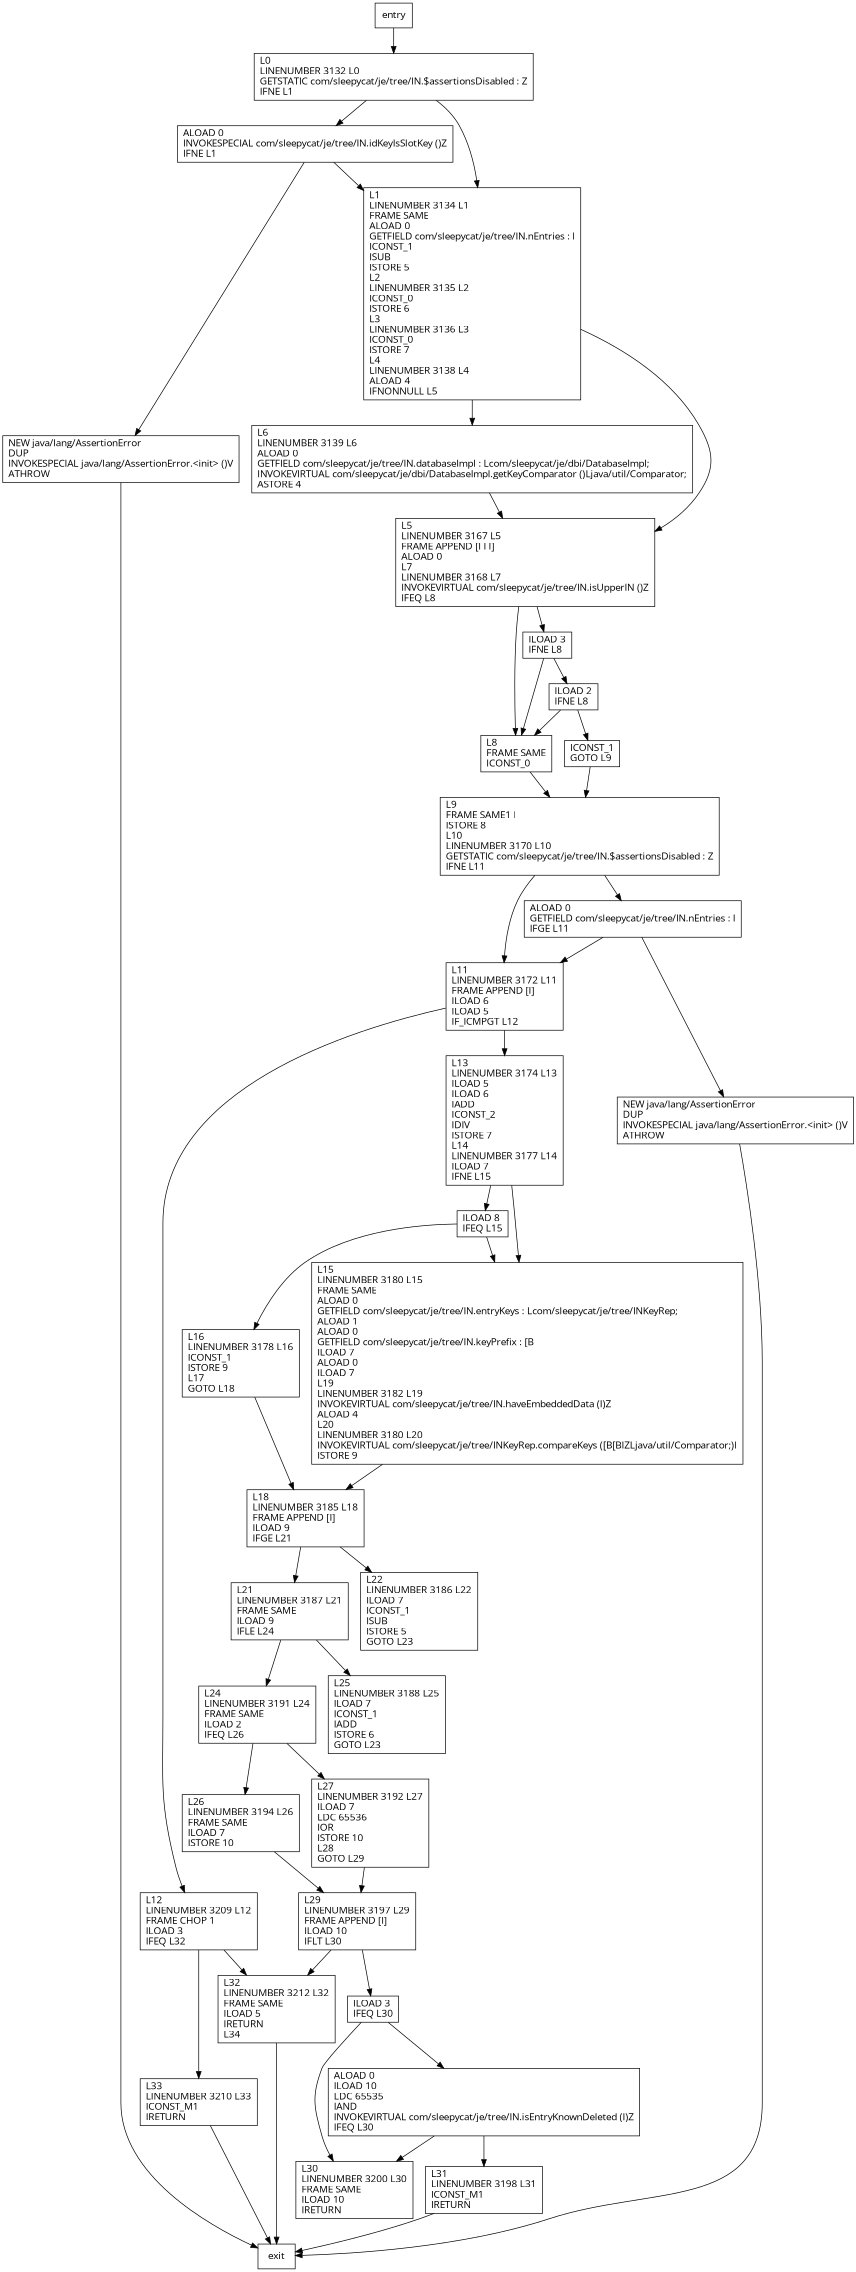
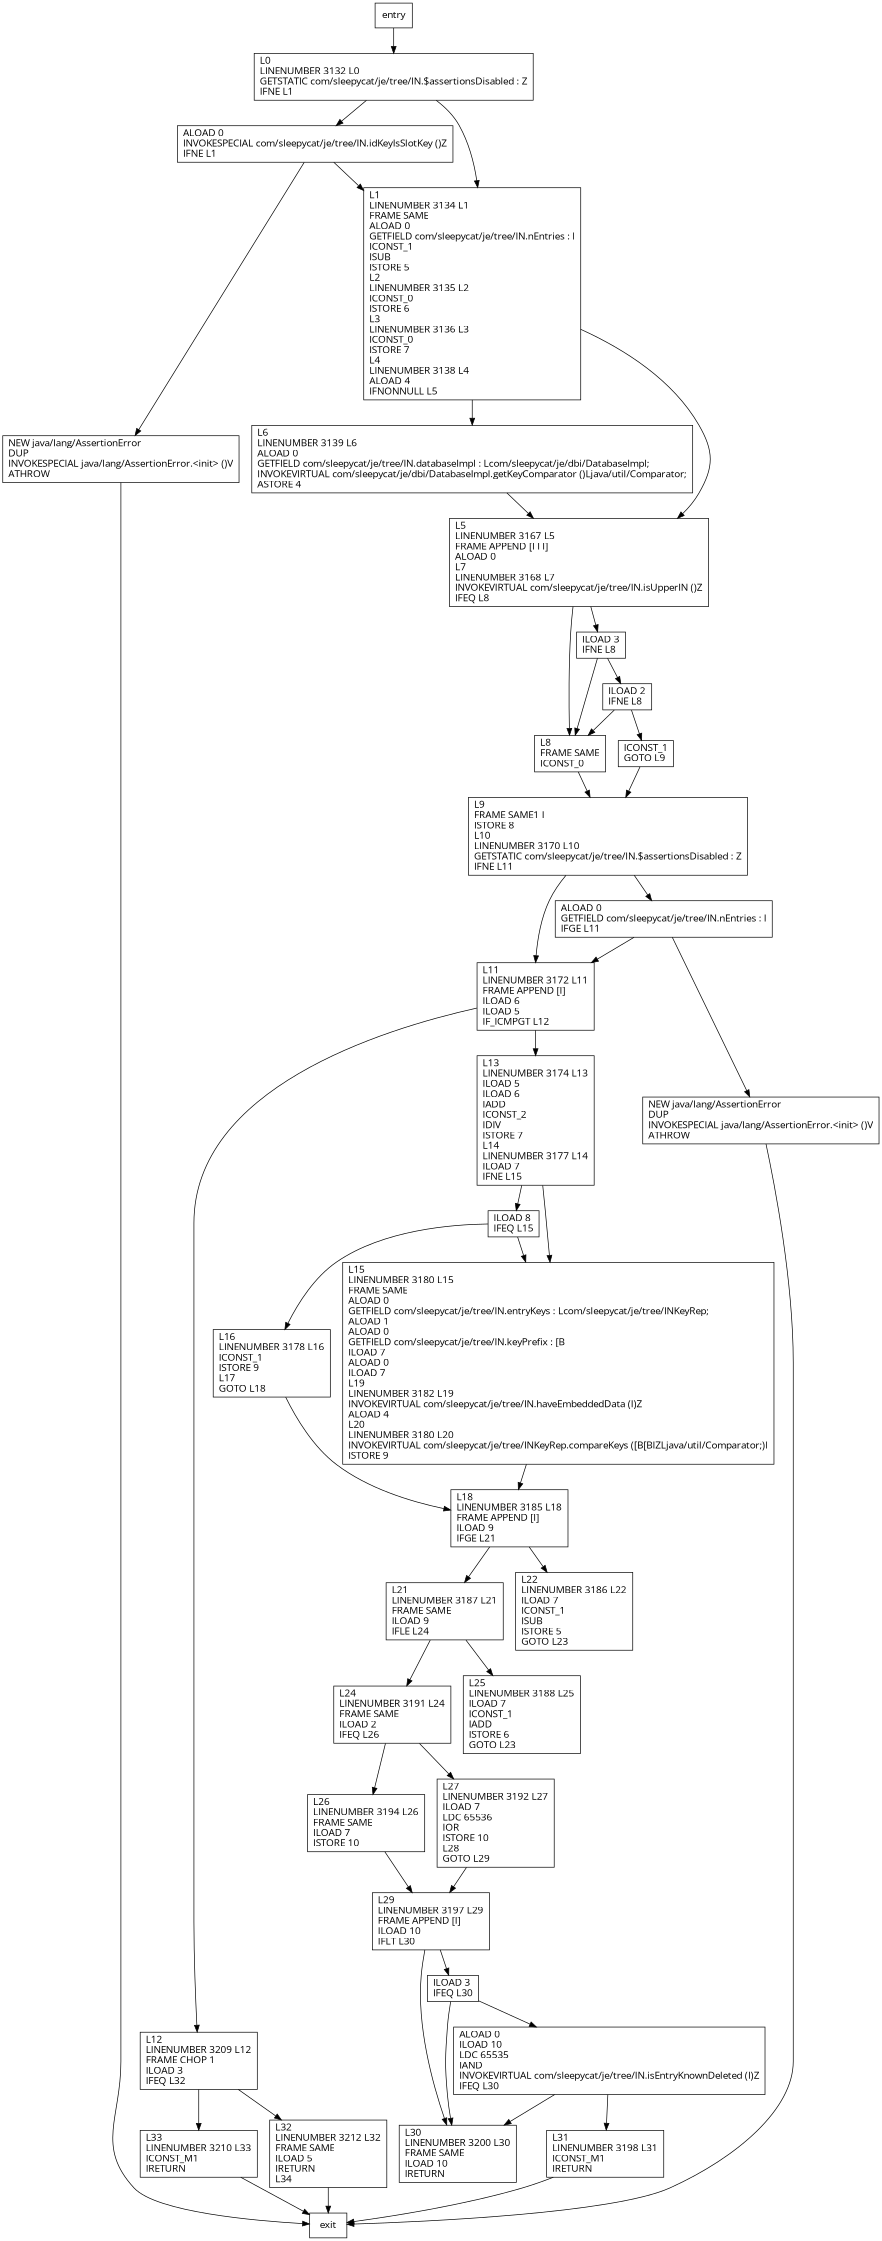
  digraph {
    fontname="Open Sans"
    node [fontname="Open Sans" shape=record]
    edge [fontname="Open Sans"]
    n1 [label="L33\lLINENUMBER 3210 L33\lICONST_M1\lIRETURN\l"]
    exit
    n3 [label="L26\lLINENUMBER 3194 L26\lFRAME SAME\lILOAD 7\lISTORE 10\l"]
    n4 [label="L29\lLINENUMBER 3197 L29\lFRAME APPEND [I]\lILOAD 10\lIFLT L30\l"]
    n5 [label="L30\lLINENUMBER 3200 L30\lFRAME SAME\lILOAD 10\lIRETURN\l"]
    n6 [label="ILOAD 3\lIFEQ L30\l"]
    n7 [label="L12\lLINENUMBER 3209 L12\lFRAME CHOP 1\lILOAD 3\lIFEQ L32\l"]
    n8 [label="L32\lLINENUMBER 3212 L32\lFRAME SAME\lILOAD 5\lIRETURN\lL34\l"]
    n9 [label="L24\lLINENUMBER 3191 L24\lFRAME SAME\lILOAD 2\lIFEQ L26\l"]
    n10 [label="L27\lLINENUMBER 3192 L27\lILOAD 7\lLDC 65536\lIOR\lISTORE 10\lL28\lGOTO L29\l"]
    n11 [label="ICONST_1\lGOTO L9\l"]
    n12 [label="L9\lFRAME SAME1 I\lISTORE 8\lL10\lLINENUMBER 3170 L10\lGETSTATIC com/sleepycat/je/tree/IN.$assertionsDisabled : Z\lIFNE L11\l"]
    n13 [label="ALOAD 0\lGETFIELD com/sleepycat/je/tree/IN.nEntries : I\lIFGE L11\l"]
    n14 [label="L11\lLINENUMBER 3172 L11\lFRAME APPEND [I]\lILOAD 6\lILOAD 5\lIF_ICMPGT L12\l"]
    n15 [label="L16\lLINENUMBER 3178 L16\lICONST_1\lISTORE 9\lL17\lGOTO L18\l"]
    n16 [label="L18\lLINENUMBER 3185 L18\lFRAME APPEND [I]\lILOAD 9\lIFGE L21\l"]
    n17 [label="L21\lLINENUMBER 3187 L21\lFRAME SAME\lILOAD 9\lIFLE L24\l"]
    n18 [label="L22\lLINENUMBER 3186 L22\lILOAD 7\lICONST_1\lISUB\lISTORE 5\lGOTO L23\l"]
    n19 [label="NEW java/lang/AssertionError\lDUP\lINVOKESPECIAL java/lang/AssertionError.\<init\> ()V\lATHROW\l"]
    n20 [label="L13\lLINENUMBER 3174 L13\lILOAD 5\lILOAD 6\lIADD\lICONST_2\lIDIV\lISTORE 7\lL14\lLINENUMBER 3177 L14\lILOAD 7\lIFNE L15\l"]
    n21 [label="L6\lLINENUMBER 3139 L6\lALOAD 0\lGETFIELD com/sleepycat/je/tree/IN.databaseImpl : Lcom/sleepycat/je/dbi/DatabaseImpl;\lINVOKEVIRTUAL com/sleepycat/je/dbi/DatabaseImpl.getKeyComparator ()Ljava/util/Comparator;\lASTORE 4\l"]
    n22 [label="L5\lLINENUMBER 3167 L5\lFRAME APPEND [I I I]\lALOAD 0\lL7\lLINENUMBER 3168 L7\lINVOKEVIRTUAL com/sleepycat/je/tree/IN.isUpperIN ()Z\lIFEQ L8\l"]
    n23 [label="L8\lFRAME SAME\lICONST_0\l"]
    n24 [label="ILOAD 3\lIFNE L8\l"]
    n25 [label="ILOAD 8\lIFEQ L15\l"]
    n26 [label="L15\lLINENUMBER 3180 L15\lFRAME SAME\lALOAD 0\lGETFIELD com/sleepycat/je/tree/IN.entryKeys : Lcom/sleepycat/je/tree/INKeyRep;\lALOAD 1\lALOAD 0\lGETFIELD com/sleepycat/je/tree/IN.keyPrefix : [B\lILOAD 7\lALOAD 0\lILOAD 7\lL19\lLINENUMBER 3182 L19\lINVOKEVIRTUAL com/sleepycat/je/tree/IN.haveEmbeddedData (I)Z\lALOAD 4\lL20\lLINENUMBER 3180 L20\lINVOKEVIRTUAL com/sleepycat/je/tree/INKeyRep.compareKeys ([B[BIZLjava/util/Comparator;)I\lISTORE 9\l"]
    n27 [label="NEW java/lang/AssertionError\lDUP\lINVOKESPECIAL java/lang/AssertionError.\<init\> ()V\lATHROW\l"]
    n28 [label="L25\lLINENUMBER 3188 L25\lILOAD 7\lICONST_1\lIADD\lISTORE 6\lGOTO L23\l"]
    n29 [label="L0\lLINENUMBER 3132 L0\lGETSTATIC com/sleepycat/je/tree/IN.$assertionsDisabled : Z\lIFNE L1\l"]
    n30 [label="ALOAD 0\lINVOKESPECIAL com/sleepycat/je/tree/IN.idKeyIsSlotKey ()Z\lIFNE L1\l"]
    n31 [label="L1\lLINENUMBER 3134 L1\lFRAME SAME\lALOAD 0\lGETFIELD com/sleepycat/je/tree/IN.nEntries : I\lICONST_1\lISUB\lISTORE 5\lL2\lLINENUMBER 3135 L2\lICONST_0\lISTORE 6\lL3\lLINENUMBER 3136 L3\lICONST_0\lISTORE 7\lL4\lLINENUMBER 3138 L4\lALOAD 4\lIFNONNULL L5\l"]
    n32 [label="ALOAD 0\lILOAD 10\lLDC 65535\lIAND\lINVOKEVIRTUAL com/sleepycat/je/tree/IN.isEntryKnownDeleted (I)Z\lIFEQ L30\l"]
    n33 [label="L31\lLINENUMBER 3198 L31\lICONST_M1\lIRETURN\l"]
    n34 [label="ILOAD 2\lIFNE L8\l"]
    entry
    n1 -> exit
    n3 -> n4
-   n4 -> n8
+   n4 -> n5
    n4 -> n6
    n6 -> n5
    n6 -> n32
    n7 -> n1
    n7 -> n8
    n8 -> exit
    n9 -> n3
    n9 -> n10
    n10 -> n4
    n11 -> n12
    n12 -> n13
    n12 -> n14
    n13 -> n14
    n13 -> n19
    n14 -> n7
    n14 -> n20
    n15 -> n16
    n16 -> n17
    n16 -> n18
    n17 -> n9
    n17 -> n28
    n19 -> exit
    n20 -> n25
    n20 -> n26
    n21 -> n22
    n22 -> n23
    n22 -> n24
    n23 -> n12
    n24 -> n23
    n24 -> n34
    n25 -> n15
    n25 -> n26
    n26 -> n16
    n27 -> exit
    n29 -> n30
    n29 -> n31
    n30 -> n27
    n30 -> n31
    n31 -> n21
    n31 -> n22
    n32 -> n5
    n32 -> n33
    n33 -> exit
    n34 -> n11
    n34 -> n23
    entry -> n29
  }
